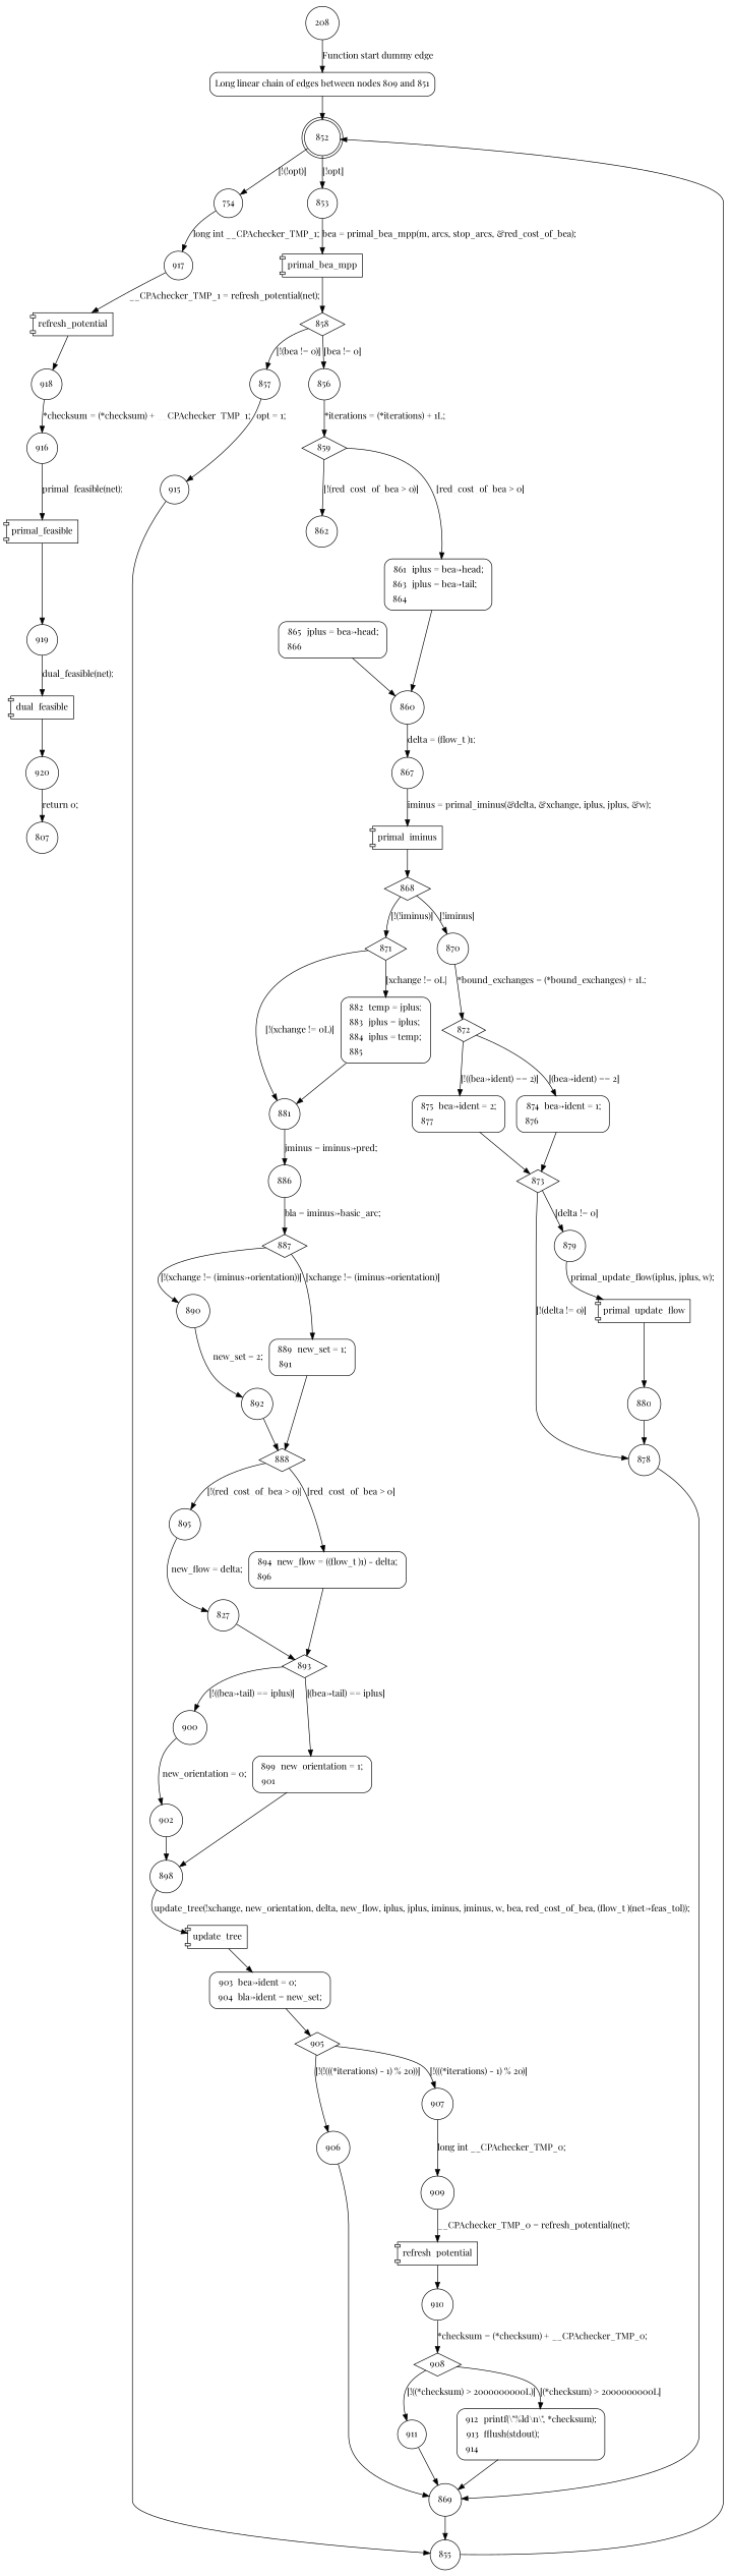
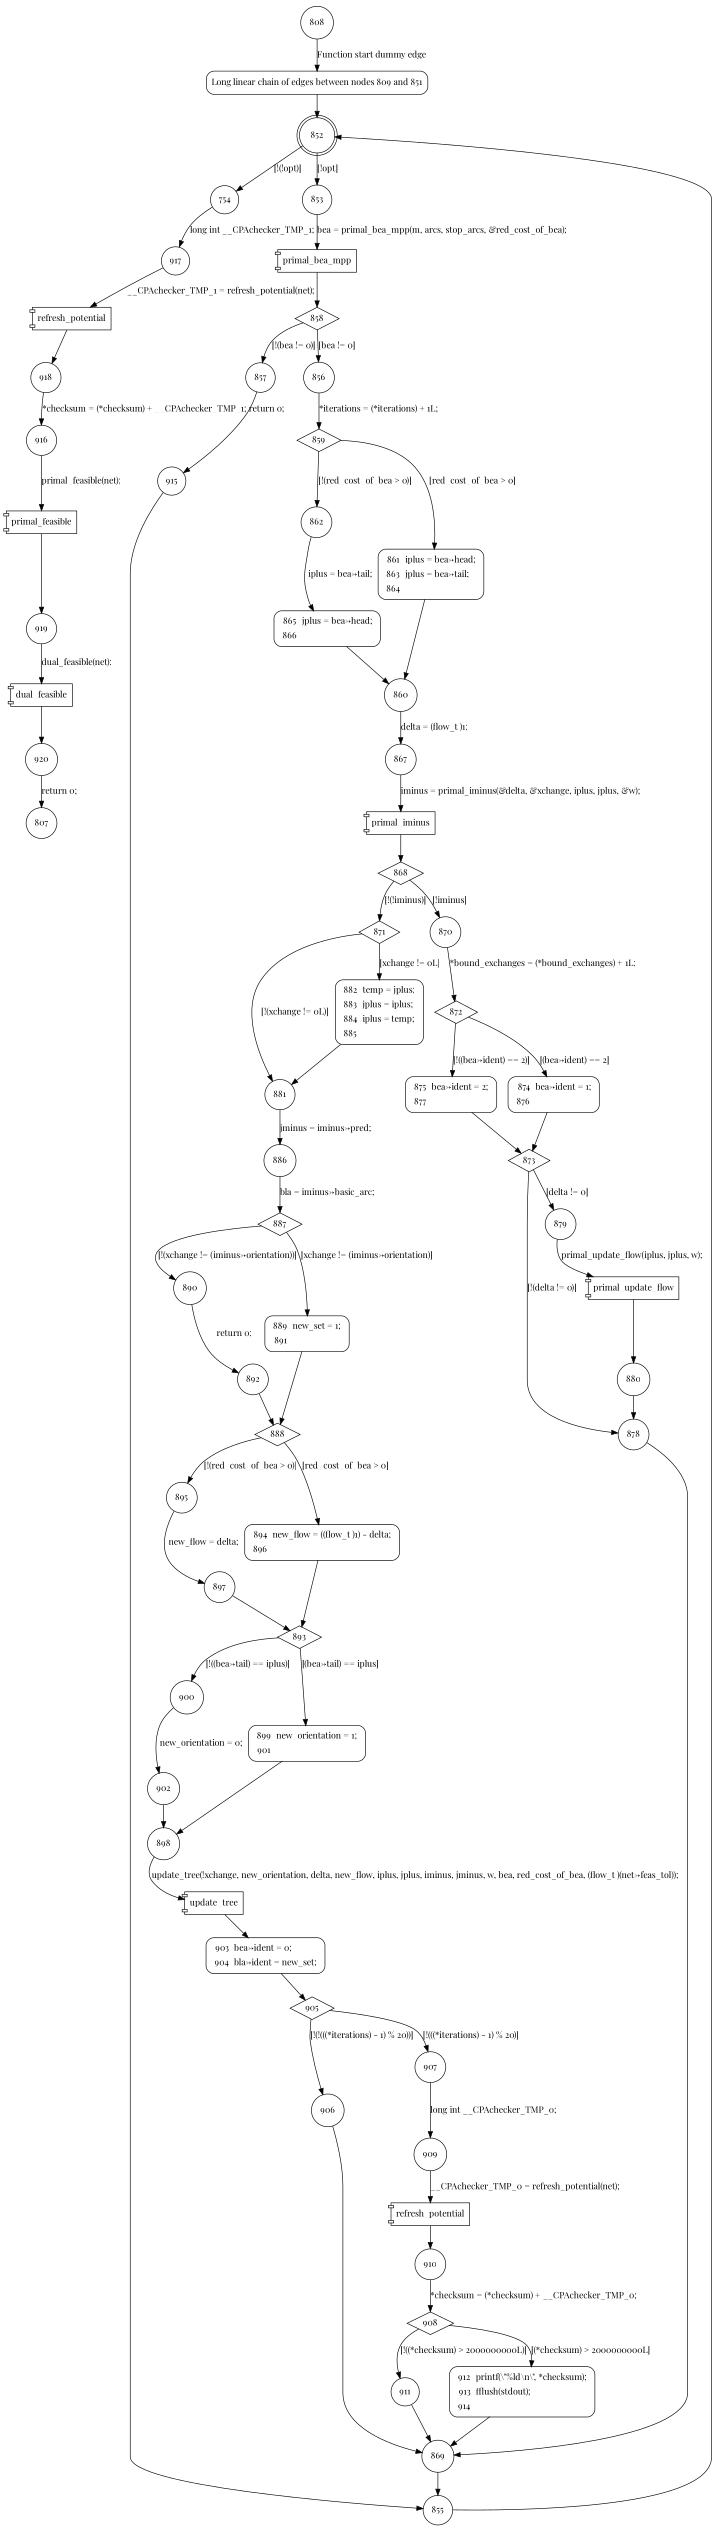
  digraph {
    fontname="Playfair Display"
    node [fontname="Playfair Display" shape=circle]
    edge [fontname="Playfair Display"]
    n1 [fillcolor=white label="Long linear chain of edges between nodes 809 and 851" penwidth=1 shape=Mrecord style="filled,bold"]
-   808 [label=208]
+   808
    852 [shape=doublecircle]
    n4 [label=754]
    853
    917
    n7 [label=primal_bea_mpp shape=component]
    n8 [label=refresh_potential shape=component]
    858 [shape=diamond]
    857
    856
    915
    859 [shape=diamond]
    855
    862
    n16 [fillcolor=white label=<<table border="0" cellborder="0" cellpadding="3" bgcolor="white"><tr><td align="right">861</td><td align="left">iplus = bea-&gt;head;</td></tr><tr><td align="right">863</td><td align="left">jplus = bea-&gt;tail;</td></tr><tr><td align="right">864</td><td align="left"></td></tr></table>> penwidth=1 shape=Mrecord style="filled,bold"]
    n17 [fillcolor=white label=<<table border="0" cellborder="0" cellpadding="3" bgcolor="white"><tr><td align="right">865</td><td align="left">jplus = bea-&gt;head;</td></tr><tr><td align="right">866</td><td align="left"></td></tr></table>> penwidth=1 shape=Mrecord style="filled,bold"]
    860
    867
    n20 [label=primal_iminus shape=component]
    868 [shape=diamond]
    871 [shape=diamond]
    870
    881
    n25 [fillcolor=white label=<<table border="0" cellborder="0" cellpadding="3" bgcolor="white"><tr><td align="right">882</td><td align="left">temp = jplus;</td></tr><tr><td align="right">883</td><td align="left">jplus = iplus;</td></tr><tr><td align="right">884</td><td align="left">iplus = temp;</td></tr><tr><td align="right">885</td><td align="left"></td></tr></table>> penwidth=1 shape=Mrecord style="filled,bold"]
    872 [shape=diamond]
    886
    n28 [fillcolor=white label=<<table border="0" cellborder="0" cellpadding="3" bgcolor="white"><tr><td align="right">875</td><td align="left">bea-&gt;ident = 2;</td></tr><tr><td align="right">877</td><td align="left"></td></tr></table>> penwidth=1 shape=Mrecord style="filled,bold"]
    n29 [fillcolor=white label=<<table border="0" cellborder="0" cellpadding="3" bgcolor="white"><tr><td align="right">874</td><td align="left">bea-&gt;ident = 1;</td></tr><tr><td align="right">876</td><td align="left"></td></tr></table>> penwidth=1 shape=Mrecord style="filled,bold"]
    873 [shape=diamond]
    878
    879
    869
    n34 [label=primal_update_flow shape=component]
    880
    887 [shape=diamond]
    890
    n38 [fillcolor=white label=<<table border="0" cellborder="0" cellpadding="3" bgcolor="white"><tr><td align="right">889</td><td align="left">new_set = 1;</td></tr><tr><td align="right">891</td><td align="left"></td></tr></table>> penwidth=1 shape=Mrecord style="filled,bold"]
    892
    888 [shape=diamond]
    895
    n42 [fillcolor=white label=<<table border="0" cellborder="0" cellpadding="3" bgcolor="white"><tr><td align="right">894</td><td align="left">new_flow = ((flow_t )1) - delta;</td></tr><tr><td align="right">896</td><td align="left"></td></tr></table>> penwidth=1 shape=Mrecord style="filled,bold"]
-   897 [label=827]
+   897
    893 [shape=diamond]
    900
    n46 [fillcolor=white label=<<table border="0" cellborder="0" cellpadding="3" bgcolor="white"><tr><td align="right">899</td><td align="left">new_orientation = 1;</td></tr><tr><td align="right">901</td><td align="left"></td></tr></table>> penwidth=1 shape=Mrecord style="filled,bold"]
    902
    898
    n49 [label=update_tree shape=component]
    n50 [fillcolor=white label=<<table border="0" cellborder="0" cellpadding="3" bgcolor="white"><tr><td align="right">903</td><td align="left">bea-&gt;ident = 0;</td></tr><tr><td align="right">904</td><td align="left">bla-&gt;ident = new_set;</td></tr></table>> penwidth=1 shape=Mrecord style="filled,bold"]
    905 [shape=diamond]
    906
    907
    909
    n55 [label=refresh_potential shape=component]
    910
    908 [shape=diamond]
    911
    n59 [fillcolor=white label=<<table border="0" cellborder="0" cellpadding="3" bgcolor="white"><tr><td align="right">912</td><td align="left">printf(\"%ld\n\", *checksum);</td></tr><tr><td align="right">913</td><td align="left">fflush(stdout);</td></tr><tr><td align="right">914</td><td align="left"></td></tr></table>> penwidth=1 shape=Mrecord style="filled,bold"]
    918
    916
    n62 [label=primal_feasible shape=component]
    919
    n64 [label=dual_feasible shape=component]
    920
    807
    n1 -> 852
    808 -> n1 [label="Function start dummy edge"]
    852 -> n4 [label="[!(!opt)]"]
    852 -> 853 [label="[!opt]"]
    n4 -> 917 [label="long int __CPAchecker_TMP_1;"]
    853 -> n7 [label="bea = primal_bea_mpp(m, arcs, stop_arcs, &red_cost_of_bea);"]
    917 -> n8 [label="__CPAchecker_TMP_1 = refresh_potential(net);"]
    n7 -> 858
    n8 -> 918
    858 -> 857 [label="[!(bea != 0)]"]
    858 -> 856 [label="[bea != 0]"]
-   857 -> 915 [label="opt = 1;"]
+   857 -> 915 [label="return 0;"]
    856 -> 859 [label="*iterations = (*iterations) + 1L;"]
    915 -> 855
    859 -> 862 [label="[!(red_cost_of_bea > 0)]"]
    859 -> n16 [label="[red_cost_of_bea > 0]"]
    855 -> 852
+   862 -> n17 [label="iplus = bea->tail;"]
    n16 -> 860
    n17 -> 860
    860 -> 867 [label="delta = (flow_t )1;"]
    867 -> n20 [label="iminus = primal_iminus(&delta, &xchange, iplus, jplus, &w);"]
    n20 -> 868
    868 -> 871 [label="[!(!iminus)]"]
    868 -> 870 [label="[!iminus]"]
    871 -> 881 [label="[!(xchange != 0L)]"]
    871 -> n25 [label="[xchange != 0L]"]
    870 -> 872 [label="*bound_exchanges = (*bound_exchanges) + 1L;"]
    881 -> 886 [label="jminus = iminus->pred;"]
    n25 -> 881
    872 -> n28 [label="[!((bea->ident) == 2)]"]
    872 -> n29 [label="[(bea->ident) == 2]"]
    886 -> 887 [label="bla = iminus->basic_arc;"]
    n28 -> 873
    n29 -> 873
    873 -> 878 [label="[!(delta != 0)]"]
    873 -> 879 [label="[delta != 0]"]
    878 -> 869
    879 -> n34 [label="primal_update_flow(iplus, jplus, w);"]
    869 -> 855
    n34 -> 880
    880 -> 878
    887 -> 890 [label="[!(xchange != (iminus->orientation))]"]
    887 -> n38 [label="[xchange != (iminus->orientation)]"]
-   890 -> 892 [label="new_set = 2;"]
+   890 -> 892 [label="return 0;"]
    n38 -> 888
    892 -> 888
    888 -> 895 [label="[!(red_cost_of_bea > 0)]"]
    888 -> n42 [label="[red_cost_of_bea > 0]"]
    895 -> 897 [label="new_flow = delta;"]
    n42 -> 893
    897 -> 893
    893 -> 900 [label="[!((bea->tail) == iplus)]"]
    893 -> n46 [label="[(bea->tail) == iplus]"]
    900 -> 902 [label="new_orientation = 0;"]
    n46 -> 898
    902 -> 898
    898 -> n49 [label="update_tree(!xchange, new_orientation, delta, new_flow, iplus, jplus, iminus, jminus, w, bea, red_cost_of_bea, (flow_t )(net->feas_tol));"]
    n49 -> n50
    n50 -> 905
    905 -> 906 [label="[!(!(((*iterations) - 1) % 20))]"]
    905 -> 907 [label="[!(((*iterations) - 1) % 20)]"]
    906 -> 869
    907 -> 909 [label="long int __CPAchecker_TMP_0;"]
    909 -> n55 [label="__CPAchecker_TMP_0 = refresh_potential(net);"]
    n55 -> 910
    910 -> 908 [label="*checksum = (*checksum) + __CPAchecker_TMP_0;"]
    908 -> 911 [label="[!((*checksum) > 2000000000L)]"]
    908 -> n59 [label="[(*checksum) > 2000000000L]"]
    911 -> 869
    n59 -> 869
    918 -> 916 [label="*checksum = (*checksum) + __CPAchecker_TMP_1;"]
    916 -> n62 [label="primal_feasible(net);"]
    n62 -> 919
    919 -> n64 [label="dual_feasible(net);"]
    n64 -> 920
    920 -> 807 [label="return 0;"]
  }
